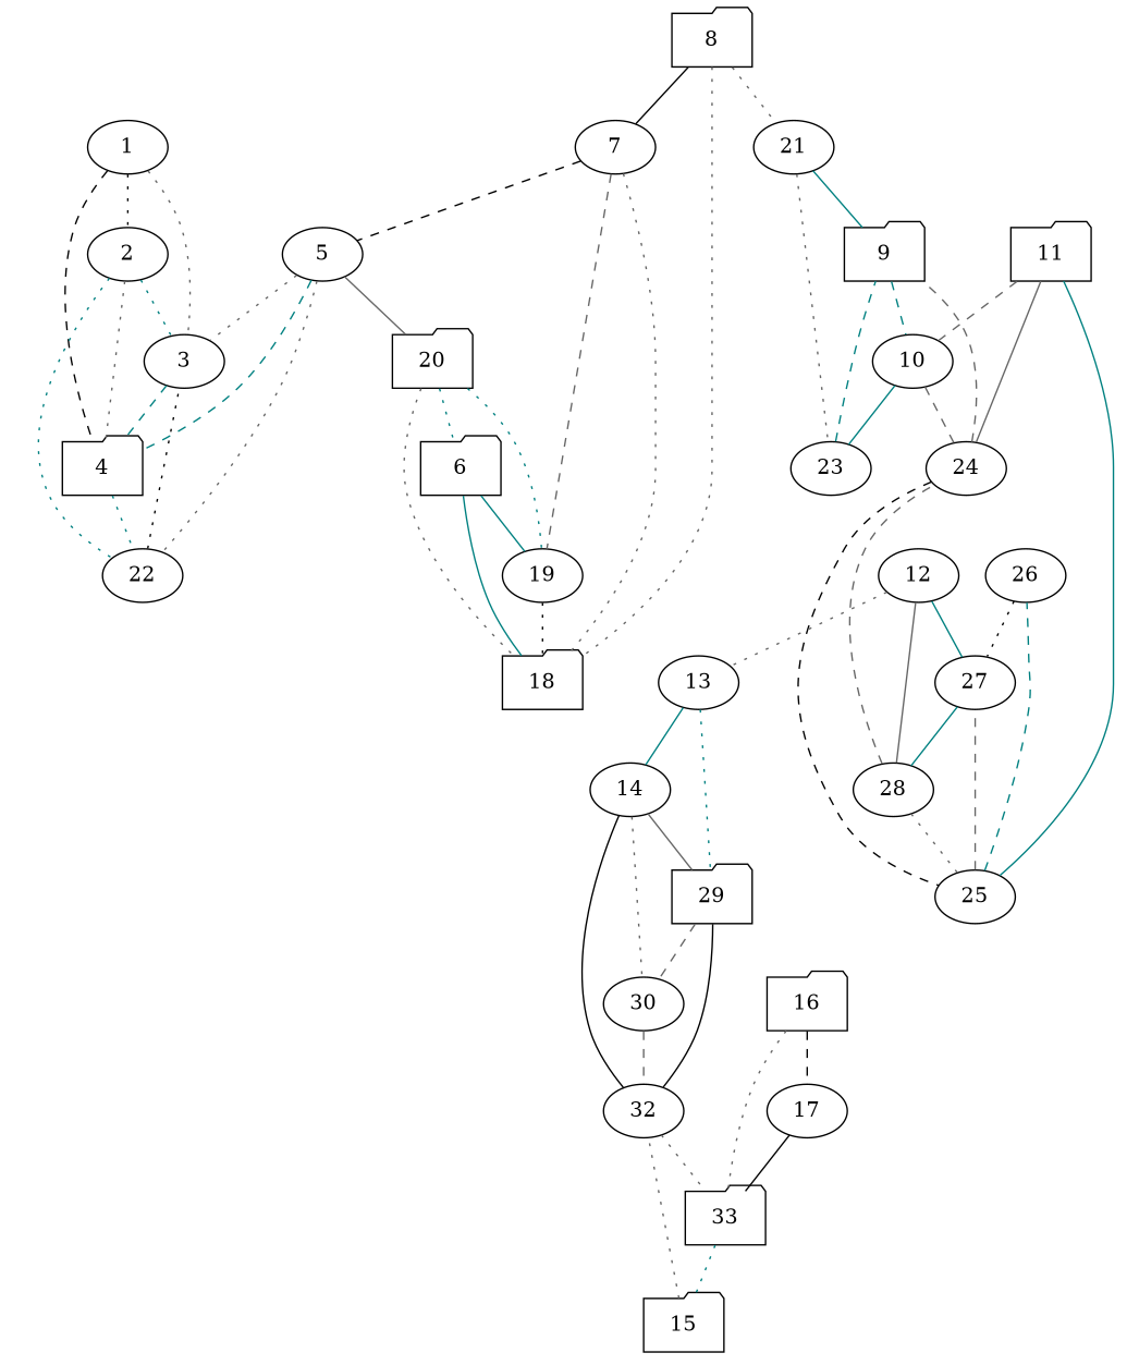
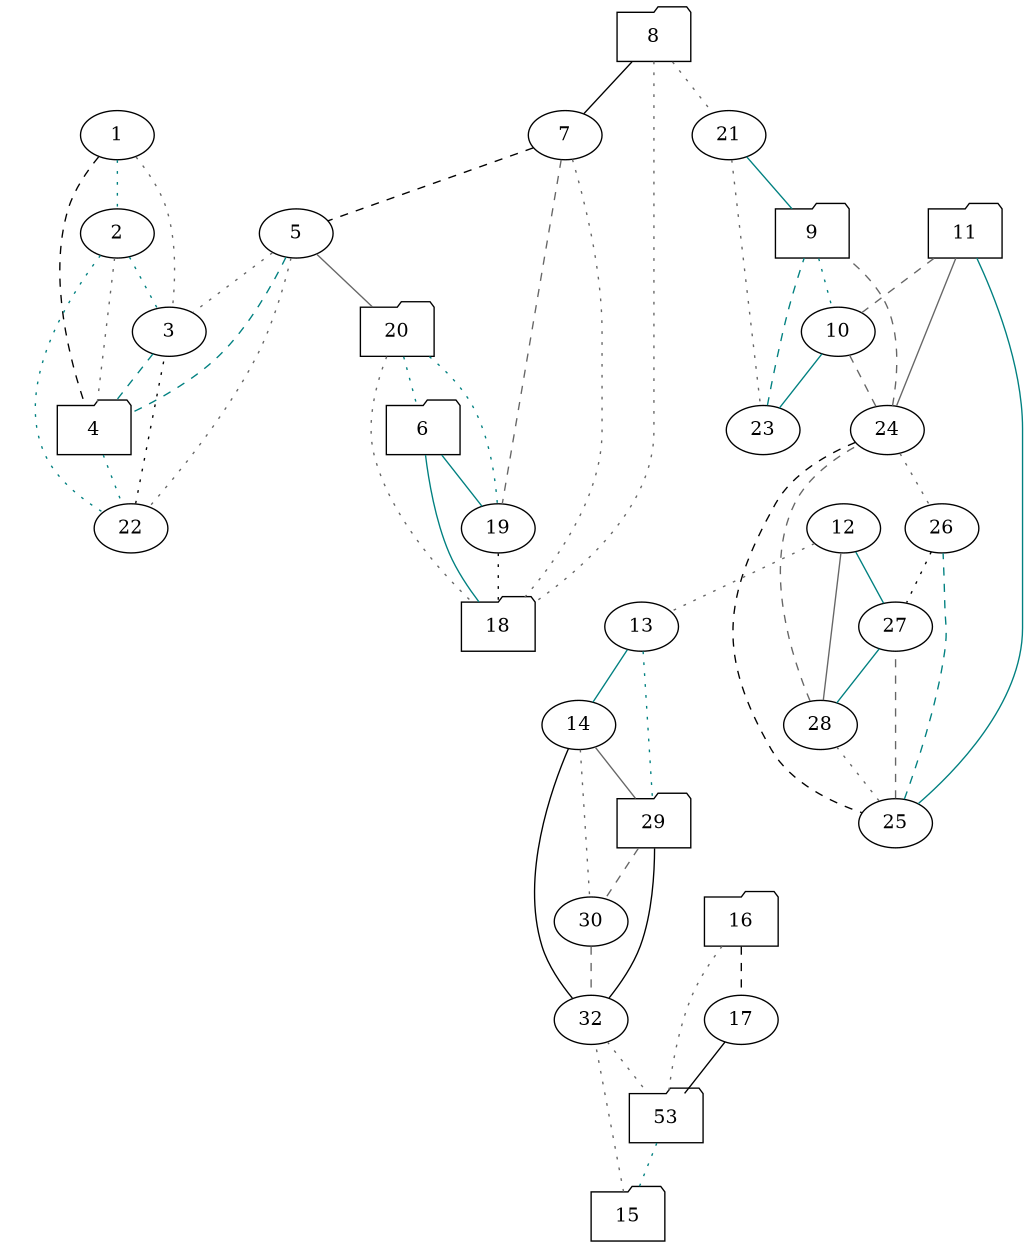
  graph {
    node [aaLength=4 shape=ellipse type=0]
    edge [color=gray40 distance0=14.70586 frequency=1 style=dotted type0=1]
    1 [aaLength=10 sequence=NYTETVAYIH]
    2 [aaLength=11 sequence=HRRILTLLHAL]
    3 [aaLength=1 sequence=G]
    4 [aaLength=5 sequence=NPQQQ shape=folder]
    22 [aaLength=5 sequence=YIHVT type=1]
    5 [aaLength=16 sequence=GKGSAANAIAHVLEAS]
    20 [sequence=VGLY shape=folder type=1]
    6 [sequence=RFNE shape=folder]
    18 [aaLength=2 sequence=EP shape=folder type=1]
    19 [aaLength=3 sequence=IMI type=1]
    7 [aaLength=23 sequence=PDAALVNAVAFVRAALERLQQQQ]
    8 [aaLength=17 sequence=TEFEFITALAYWYFRQR shape=folder]
    21 [aaLength=5 sequence=VAVIE type=1]
    9 [aaLength=6 sequence=HQKLLG shape=folder]
    23 [sequence=VSVL type=1]
    10 [aaLength=8 sequence=TITAIAKH]
    24 [aaLength=3 sequence=VVT type=1]
    25 [aaLength=3 sequence=WLR type=1]
    26 [aaLength=8 sequence=FSVPKAKL type=1]
    27 [aaLength=7 sequence=QRFTYED type=1]
    11 [aaLength=16 sequence=VPDAAAVVAAKVATTG shape=folder]
    28 [aaLength=8 sequence=GRISDLEV type=1]
    12 [aaLength=21 sequence=DYQQRNMAIAIQTAKVYAKQT]
    13 [aaLength=11 sequence=TPQNIRQGLAA]
    14 [aaLength=16 sequence=NPDGINGLITALKQLF]
    29 [sequence=EKIS shape=folder type=1]
    30 [sequence=IVID type=1]
    32 [aaLength=5 sequence=TVIAG type=1]
-   33 [sequence=TVYL shape=folder type=1]
+   33 [sequence=TVYL shape=folder type=1 label=53]
    15 [aaLength=13 sequence=DYAAMADRLTAAF shape=folder]
    16 [aaLength=13 sequence=SWQEALAASLNDV shape=folder]
    17 [aaLength=13 sequence=SLYLASAVRQTLL]
-   1 -- 2 [color=black distance0=28.36965]
+   1 -- 2 [color=teal distance0=28.36965]
    1 -- 3 [distance0=35.13553 type0=2]
    1 -- 4 [color=black distance0=38.45071 style=dashed type0=3]
    2 -- 3 [color=teal distance0=13.47542 distance1=0.0 frequency=2 type1=5]
    2 -- 4 [distance0=16.98412 type0=2]
    2 -- 22 [color=teal distance0=21.75592 type0=3]
    3 -- 4 [color=teal distance0=6.210066 distance1=0.0 frequency=2 style=dashed type1=5]
    4 -- 22 [color=teal distance0=15.56812 distance1=2.0 frequency=2 type0=2 type1=4]
    22 -- 3 [color=black distance0=11.35355]
    5 -- 3 [distance0=26.57377 type0=2]
    5 -- 4 [color=teal distance0=22.43986 style=dashed]
    5 -- 22 [distance0=27.43642 type0=3]
    5 -- 20 [distance0=3.0 style=solid type0=4]
    20 -- 6 [color=teal distance1=6.0 frequency=2 type1=4]
    20 -- 18 [distance0=20.0 type0=3]
    20 -- 19 [color=teal distance0=15.0 type0=2]
    6 -- 18 [color=teal style=solid type0=2]
    6 -- 19 [color=teal distance0=11.88538 distance1=1.0 frequency=2 style=solid type1=4]
    19 -- 18 [color=black distance0=5.0 distance1=2.0 frequency=2 type1=4]
    7 -- 5 [color=black distance0=16.07931 style=dashed type0=3]
    7 -- 18 [distance0=3.314403]
    7 -- 19 [distance0=8.123131 style=dashed type0=2]
    8 -- 18 [distance0=31.58972 type0=3]
    8 -- 7 [color=black distance0=28.55156 style=solid type0=2]
    8 -- 21 [distance0=20.9024 distance1=3.0 frequency=2 type1=4]
    21 -- 9 [color=teal distance0=35.19704 style=solid type0=3]
    21 -- 23 [distance0=21.0 distance1=16.0 frequency=2 type0=2 type1=4]
-   9 -- 10 [color=teal distance0=13.00883 distance1=1.0 frequency=2 style=dashed type1=4]
+   9 -- 10 [color=teal distance0=13.00883 distance1=1.0 frequency=2 type1=4]
    23 -- 9 [color=teal distance0=19.43789 distance1=6.0 frequency=2 style=dashed type1=4]
    10 -- 23 [color=teal distance0=31.08161 style=solid type0=3]
    10 -- 24 [distance0=10.0 style=dashed type0=4]
    24 -- 9 [distance0=30.04716 style=dashed type0=2]
    24 -- 25 [color=black distance0=24.0 style=dashed]
+   24 -- 26 [distance0=31.0 type0=3]
    25 -- 26 [color=teal distance0=7.0 distance1=4.0 frequency=2 style=dashed type1=4]
    25 -- 27 [distance0=19.0 style=dashed type0=2]
    26 -- 27 [color=black distance0=12.0 distance1=4.0 frequency=2 type0=2 type1=4]
    27 -- 28 [color=teal distance0=9.0 distance1=2.0 frequency=2 style=solid type1=4]
    11 -- 10 [distance0=26.00727 style=dashed]
    11 -- 24 [distance0=32.50476 style=solid type0=2]
    11 -- 25 [color=teal distance0=36.66824 distance1=2.0 frequency=2 style=solid type0=3 type1=4]
    28 -- 24 [distance0=21.0 style=dashed type0=2]
    28 -- 25 [distance0=28.0 type0=3]
    12 -- 27 [color=teal distance0=38.52135 style=solid type0=3]
    12 -- 28 [distance0=34.45134 style=solid type0=2]
    12 -- 13 [distance0=26.79893 distance1=4.0 frequency=2 type1=4]
    13 -- 14 [color=teal distance0=36.50919 style=solid type0=2]
    13 -- 29 [color=teal distance0=40.73462 distance1=7.0 frequency=2 type0=3 type1=4]
    14 -- 29 [distance0=26.76082 style=solid type0=2]
    14 -- 30 [distance0=23.24094]
    14 -- 32 [color=black distance0=29.85199 distance1=4.0 frequency=2 style=solid type0=3 type1=4]
    29 -- 30 [distance0=8.0 distance1=4.0 frequency=2 style=dashed type1=4]
    29 -- 32 [color=black distance0=35.0 style=solid type0=3]
    30 -- 32 [distance0=27.0 style=dashed type0=3]
    32 -- 33 [distance0=24.0 type0=2]
    33 -- 15 [color=teal distance0=21.79127]
    15 -- 32 [distance0=19.46432]
    16 -- 33 [distance0=33.52067 type0=3]
    16 -- 17 [color=black distance0=22.63462 style=dashed]
    17 -- 33 [color=black distance0=52.37991 style=solid type0=3]
  }
